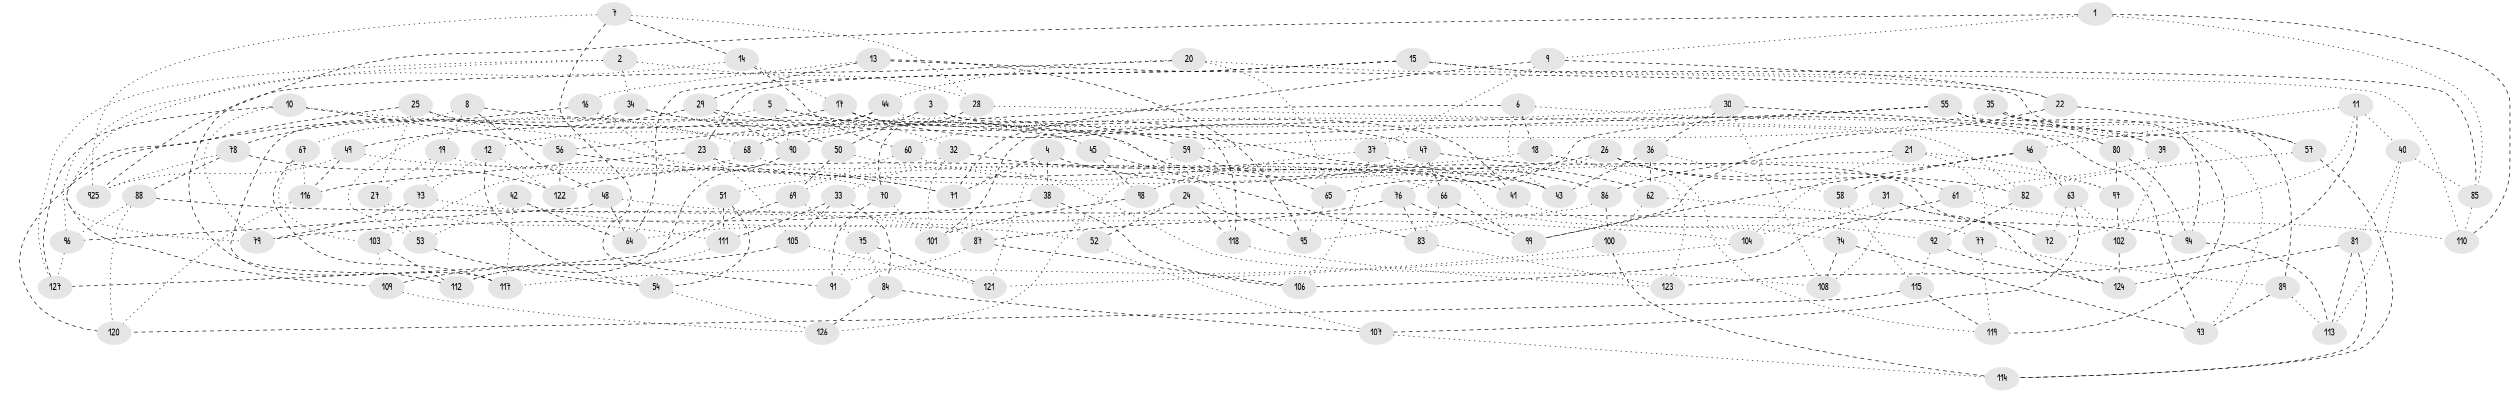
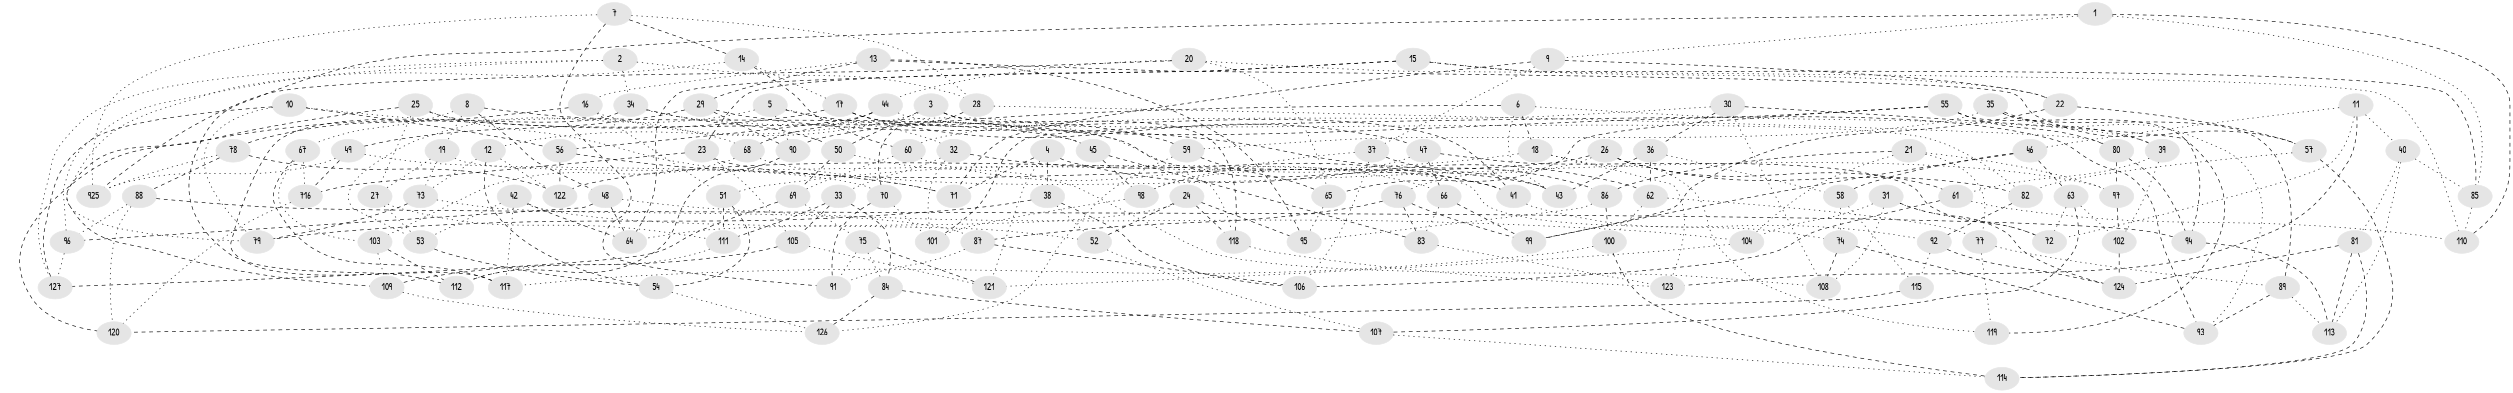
  graph {
    fontname="Patrick Hand"
    node [color=gray90 fontname="Patrick Hand" style=filled]
    edge [fontname="Patrick Hand" style=dashed]
    1
    9
    85
    110
    112
    71
    22
    37
    2
    28
    34
    79
    127
    70
    80
    50
    118
    117
    3
    12
    93
    54
    73
    122
    108
    69
    123
    4
    38
    62
    121
    52
    106
    77
    100
    5
    32
    53
    59
    90
    41
    33
    101
    65
    126
    6
    18
    39
    43
    51
    119
    61
    102
    7
    14
    91
    n57 [label=925]
    17
    60
    96
    8
    19
    48
    67
    27
    74
    92
    64
    104
-   116
+   116 [label=716]
    103
    57
    99
    98
    10
    56
    68
    97
    11
    40
    46
    72
    81
    113
    58
    63
    87
    13
    16
    29
    95
    45
    78
    86
    49
    82
    114
    47
    120
    66
    15
    23
    105
    83
    111
    88
    20
    44
    21
    89
    109
    24
    107
    25
    26
    76
    94
    30
    36
    31
    124
    84
    35
    115
    42
    75
    55
    1 -- 9 [style=dotted]
    1 -- 85 [style=dotted]
    1 -- 110
    1 -- 112
    9 -- 71
    9 -- 22
    9 -- 37 [style=dotted]
    85 -- 110 [style=dotted]
    22 -- 57
    22 -- 99
    37 -- 106 [style=dotted]
    37 -- 43
    37 -- 98 [style=dotted]
    2 -- 28 [style=dotted]
    2 -- 34 [style=dotted]
    2 -- 79 [style=dotted]
    2 -- 127 [style=dotted]
    28 -- 70
    28 -- 80 [style=dotted]
    34 -- 50
    34 -- 118 [style=dotted]
    34 -- 117
    70 -- 101 [style=dotted]
    70 -- 91
    80 -- 97
    80 -- 94
    50 -- 108 [style=dotted]
    50 -- 69
    118 -- 123 [style=dotted]
    3 -- 50
    3 -- 118
    3 -- 12 [style=dotted]
    3 -- 93
    12 -- 54
    12 -- 73 [style=dotted]
    12 -- 122 [style=dotted]
    54 -- 126 [style=dotted]
    73 -- 79
    73 -- 87 [style=dotted]
    69 -- 127
    69 -- 75 [style=dotted]
    4 -- 71
    4 -- 38
    4 -- 62
    4 -- 121 [style=dotted]
    38 -- 79
    38 -- 52 [style=dotted]
    38 -- 106
    62 -- 77 [style=dotted]
    62 -- 100 [style=dotted]
    52 -- 107 [style=dotted]
    77 -- 119 [style=dotted]
    77 -- 89 [style=dotted]
    100 -- 117 [style=dotted]
    100 -- 114
    5 -- 32 [style=dotted]
    5 -- 53 [style=dotted]
    5 -- 59
    5 -- 90 [style=dotted]
    32 -- 41
    32 -- 33 [style=dotted]
    32 -- 101 [style=dotted]
    53 -- 54
    59 -- 65
    59 -- 126 [style=dotted]
    90 -- 112
    41 -- 92 [style=dotted]
    33 -- 105
    33 -- 111
    33 -- 84
    65 -- 95 [style=dotted]
    6 -- 90
    6 -- 18
    6 -- 39 [style=dotted]
    6 -- 43 [style=dotted]
    18 -- 123 [style=dotted]
    18 -- 51 [style=dotted]
    18 -- 119 [style=dotted]
    39 -- 61 [style=dotted]
    39 -- 102 [style=dotted]
    51 -- 54
    51 -- 111
    61 -- 110 [style=dotted]
    61 -- 106
    102 -- 124
    7 -- 28 [style=dotted]
    7 -- 14
    7 -- 91
    7 -- n57 [style=dotted]
    14 -- 17 [style=dotted]
    14 -- 60
    14 -- 96 [style=dotted]
    17 -- 41
    17 -- 47
    17 -- 120
    60 -- 69 [style=dotted]
    60 -- 66 [style=dotted]
    96 -- 127 [style=dotted]
    8 -- 41
    8 -- 19 [style=dotted]
    8 -- 48
    8 -- 67 [style=dotted]
    19 -- 73 [style=dotted]
    19 -- 27 [style=dotted]
    19 -- 74 [style=dotted]
    48 -- 96
    48 -- 64
    48 -- 104 [style=dotted]
    67 -- 117
    67 -- 116 [style=dotted]
    67 -- 103 [style=dotted]
    27 -- 53 [style=dotted]
    27 -- 111 [style=dotted]
    74 -- 93
    74 -- 108
    92 -- 124
    92 -- 115 [style=dotted]
    104 -- 121 [style=dotted]
    116 -- 120 [style=dotted]
    103 -- 112
    103 -- 109 [style=dotted]
    57 -- 82 [style=dotted]
    57 -- 114
-   98 -- 101
+   98 -- 101 [style=dotted]
    10 -- 79 [style=dotted]
    10 -- 127
    10 -- 56
    10 -- 68 [style=dotted]
    56 -- 71
    56 -- 122
    68 -- 103 [style=dotted]
    68 -- 97 [style=dotted]
    97 -- 102
    11 -- 123
    11 -- 40 [style=dotted]
    11 -- 46 [style=dotted]
    11 -- 72 [style=dotted]
    40 -- 85 [style=dotted]
    40 -- 81 [style=dotted]
    40 -- 113 [style=dotted]
    46 -- 99
    46 -- 58
    46 -- 63
    81 -- 113
    81 -- 114
    81 -- 124
    58 -- 74 [style=dotted]
    58 -- 115 [style=dotted]
    63 -- 102 [style=dotted]
    63 -- 72 [style=dotted]
    63 -- 107
    87 -- 106
    87 -- 91 [style=dotted]
    13 -- 57
    13 -- 16 [style=dotted]
    13 -- 29
    13 -- 95
    16 -- 51 [style=dotted]
    16 -- 45 [style=dotted]
    16 -- 78
    29 -- 90
    29 -- 86
    29 -- 49
    45 -- 98
    45 -- 83
    78 -- 122
    78 -- n57 [style=dotted]
    78 -- 88
    86 -- 100
    86 -- 95 [style=dotted]
    49 -- 70 [style=dotted]
    49 -- n57 [style=dotted]
    49 -- 116
    82 -- 92
    47 -- 98 [style=dotted]
    47 -- 72
    47 -- 66
    66 -- 99
    66 -- 83 [style=dotted]
    15 -- 85
    15 -- 22 [style=dotted]
    15 -- 64
    15 -- 23
    23 -- 43
    23 -- 116
    23 -- 105 [style=dotted]
    105 -- 121 [style=dotted]
    105 -- 109
    83 -- 123 [style=dotted]
    111 -- 112 [style=dotted]
    88 -- 96 [style=dotted]
    88 -- 120 [style=dotted]
    88 -- 94
    20 -- 110 [style=dotted]
    20 -- 65 [style=dotted]
    20 -- n57
    20 -- 44 [style=dotted]
    44 -- 56
    44 -- 68
    44 -- 82 [style=dotted]
    21 -- 77 [style=dotted]
    21 -- 104 [style=dotted]
    21 -- 97 [style=dotted]
    21 -- 86
    89 -- 93
    89 -- 113 [style=dotted]
    109 -- 126 [style=dotted]
    24 -- 118
    24 -- 52
    24 -- 64 [style=dotted]
    24 -- 95
    107 -- 114 [style=dotted]
    25 -- 71 [style=dotted]
    25 -- 27 [style=dotted]
    25 -- 45
    25 -- 109
    26 -- 122
    26 -- 61
    26 -- 82
    26 -- 76 [style=dotted]
    76 -- 99
    76 -- 87
    76 -- 83
    94 -- 113
    30 -- 108 [style=dotted]
    30 -- 119
    30 -- 60 [style=dotted]
    30 -- 36
    36 -- 62
    36 -- 43
    36 -- 58 [style=dotted]
    31 -- 108 [style=dotted]
    31 -- 104 [style=dotted]
    31 -- 72 [style=dotted]
    31 -- 124
    84 -- 126
    84 -- 107
    35 -- 93 [style=dotted]
    35 -- 59 [style=dotted]
    35 -- 39
    35 -- 89
-   115 -- 119
    115 -- 120
    42 -- 117 [style=dotted]
    42 -- 52 [style=dotted]
    42 -- 53 [style=dotted]
    42 -- 64
    75 -- 121
    75 -- 91 [style=dotted]
    75 -- 84 [style=dotted]
    55 -- 80
    55 -- 101
    55 -- 65
    55 -- 94
  }
